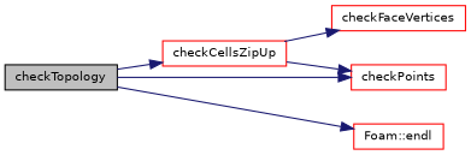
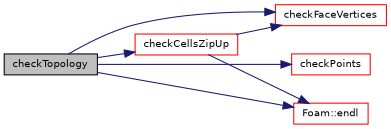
  digraph {
    rankdir=LR
    node [color=red fontname=Helvetica fontsize=10 shape=record]
    edge [color=midnightblue fontname=Helvetica fontsize=10 labelfontname=Helvetica labelfontsize=10 style=solid]
    n1 [color=black fillcolor=grey75 fontcolor=black height=0.2 label=checkTopology style=filled width=0.4]
    n2 [height=0.2 label=checkCellsZipUp width=0.4]
    n3 [height=0.2 label=checkFaceVertices width=0.4]
    n4 [height=0.2 label=checkPoints width=0.4]
    n5 [height=0.2 label="Foam::endl" width=0.4]
    n1 -> n2
+   n1 -> n3
    n1 -> n4
    n1 -> n5
    n2 -> n3
-   n2 -> n4
+   n2 -> n5
  }
